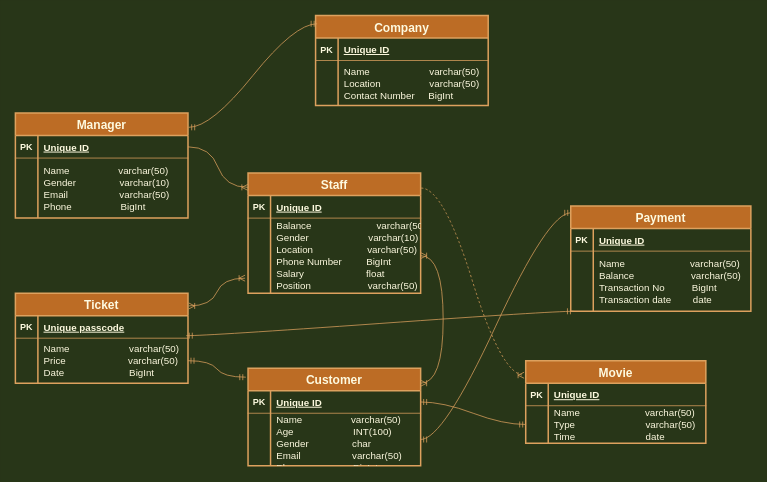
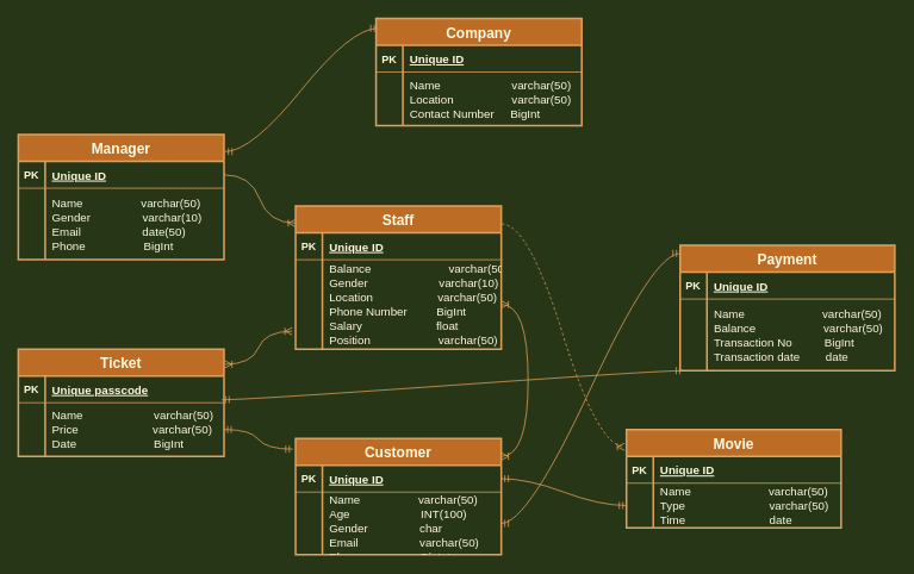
  <mxCell id="0" />
  <mxCell id="1" parent="0" />
  <mxCell id="2" value="Company" style="shape=table;startSize=30;container=1;collapsible=1;childLayout=tableLayout;fixedRows=1;rowLines=0;fontStyle=1;align=center;resizeLast=1;strokeWidth=2;fontSize=16;fillColor=#BC6C25;strokeColor=#DDA15E;fontColor=#FEFAE0;" parent="1" vertex="1"><mxGeometry x="420" y="20" width="230" height="120" as="geometry"><mxRectangle x="440" y="100" width="110" height="30" as="alternateBounds" /></mxGeometry></mxCell>
  <mxCell id="3" value="" style="shape=partialRectangle;collapsible=0;dropTarget=0;pointerEvents=0;fillColor=none;top=0;left=0;bottom=1;right=0;points=[[0,0.5],[1,0.5]];portConstraint=eastwest;strokeColor=#DDA15E;fontColor=#FEFAE0;" parent="2" vertex="1"><mxGeometry y="30" width="230" height="30" as="geometry" /></mxCell>
  <mxCell id="4" value="PK" style="shape=partialRectangle;connectable=0;fillColor=none;top=0;left=0;bottom=0;right=0;fontStyle=1;overflow=hidden;strokeColor=#DDA15E;fontColor=#FEFAE0;" parent="3" vertex="1"><mxGeometry width="30" height="30" as="geometry" /></mxCell>
  <mxCell id="5" value="Unique ID" style="shape=partialRectangle;connectable=0;fillColor=none;top=0;left=0;bottom=0;right=0;align=left;spacingLeft=6;fontStyle=5;overflow=hidden;fontSize=13;strokeColor=#DDA15E;fontColor=#FEFAE0;" parent="3" vertex="1"><mxGeometry x="30" width="200" height="30" as="geometry" /></mxCell>
  <mxCell id="6" value="" style="shape=partialRectangle;collapsible=0;dropTarget=0;pointerEvents=0;fillColor=none;top=0;left=0;bottom=0;right=0;points=[[0,0.5],[1,0.5]];portConstraint=eastwest;strokeColor=#DDA15E;fontColor=#FEFAE0;" parent="2" vertex="1"><mxGeometry y="60" width="230" height="60" as="geometry" /></mxCell>
  <mxCell id="7" value="" style="shape=partialRectangle;connectable=0;fillColor=none;top=0;left=0;bottom=0;right=0;editable=1;overflow=hidden;strokeColor=#DDA15E;fontColor=#FEFAE0;" parent="6" vertex="1"><mxGeometry width="30" height="60" as="geometry" /></mxCell>
  <mxCell id="8" value="Name                      varchar(50)&#10;Location                  varchar(50)&#10;Contact Number     BigInt" style="shape=partialRectangle;connectable=0;fillColor=none;top=0;left=0;bottom=0;right=0;align=left;spacingLeft=6;overflow=hidden;fontStyle=0;fontSize=13;strokeColor=#DDA15E;fontColor=#FEFAE0;" parent="6" vertex="1"><mxGeometry x="30" width="200" height="60" as="geometry" /></mxCell>
  <mxCell id="9" value="" style="group;fontColor=#FEFAE0;" parent="1" vertex="1" connectable="0"><mxGeometry x="20" y="150" width="230" height="140" as="geometry" /></mxCell>
  <mxCell id="10" value="Manager" style="shape=table;startSize=30;container=1;collapsible=1;childLayout=tableLayout;fixedRows=1;rowLines=0;fontStyle=1;align=center;resizeLast=1;strokeWidth=2;fontSize=16;fillColor=#BC6C25;strokeColor=#DDA15E;fontColor=#FEFAE0;" parent="9" vertex="1"><mxGeometry width="230" height="140" as="geometry"><mxRectangle width="100" height="30" as="alternateBounds" /></mxGeometry></mxCell>
  <mxCell id="11" value="" style="shape=partialRectangle;collapsible=0;dropTarget=0;pointerEvents=0;fillColor=none;top=0;left=0;bottom=1;right=0;points=[[0,0.5],[1,0.5]];portConstraint=eastwest;strokeColor=#DDA15E;fontColor=#FEFAE0;" parent="10" vertex="1"><mxGeometry y="30" width="230" height="30" as="geometry" /></mxCell>
  <mxCell id="12" value="PK" style="shape=partialRectangle;connectable=0;fillColor=none;top=0;left=0;bottom=0;right=0;fontStyle=1;overflow=hidden;strokeColor=#DDA15E;fontColor=#FEFAE0;" parent="11" vertex="1"><mxGeometry width="30" height="30" as="geometry" /></mxCell>
  <mxCell id="13" value="Unique ID" style="shape=partialRectangle;connectable=0;fillColor=none;top=0;left=0;bottom=0;right=0;align=left;spacingLeft=6;fontStyle=5;overflow=hidden;fontSize=13;strokeColor=#DDA15E;fontColor=#FEFAE0;" parent="11" vertex="1"><mxGeometry x="30" width="200" height="30" as="geometry" /></mxCell>
  <mxCell id="14" value="" style="shape=partialRectangle;collapsible=0;dropTarget=0;pointerEvents=0;fillColor=none;top=0;left=0;bottom=0;right=0;points=[[0,0.5],[1,0.5]];portConstraint=eastwest;strokeColor=#DDA15E;fontColor=#FEFAE0;" parent="10" vertex="1"><mxGeometry y="60" width="230" height="80" as="geometry" /></mxCell>
  <mxCell id="15" value="" style="shape=partialRectangle;connectable=0;fillColor=none;top=0;left=0;bottom=0;right=0;editable=1;overflow=hidden;strokeColor=#DDA15E;fontColor=#FEFAE0;" parent="14" vertex="1"><mxGeometry width="30" height="80" as="geometry" /></mxCell>
- <mxCell id="16" value="Name                  varchar(50)&#10;Gender                varchar(10)&#10;Email                   varchar(50)&#10;Phone                  BigInt" style="shape=partialRectangle;connectable=0;fillColor=none;top=0;left=0;bottom=0;right=0;align=left;spacingLeft=6;overflow=hidden;fontStyle=0;fontSize=13;strokeColor=#DDA15E;fontColor=#FEFAE0;" parent="14" vertex="1"><mxGeometry x="30" width="200" height="80" as="geometry" /></mxCell>
+ <mxCell id="16" value="Name                  varchar(50)&#10;Gender                varchar(10)&#10;Email                   date(50)&#10;Phone                  BigInt" style="shape=partialRectangle;connectable=0;fillColor=none;top=0;left=0;bottom=0;right=0;align=left;spacingLeft=6;overflow=hidden;fontStyle=0;fontSize=13;strokeColor=#DDA15E;fontColor=#FEFAE0;" parent="14" vertex="1"><mxGeometry x="30" width="200" height="80" as="geometry" /></mxCell>
  <mxCell id="17" value="" style="group;fontColor=#FEFAE0;" parent="1" vertex="1" connectable="0"><mxGeometry x="330" y="490" width="230" height="110" as="geometry" /></mxCell>
  <mxCell id="18" value="Customer" style="shape=table;startSize=30;container=1;collapsible=1;childLayout=tableLayout;fixedRows=1;rowLines=0;fontStyle=1;align=center;resizeLast=1;strokeWidth=2;fontSize=16;fillColor=#BC6C25;strokeColor=#DDA15E;fontColor=#FEFAE0;" parent="17" vertex="1"><mxGeometry width="230" height="130" as="geometry" /></mxCell>
  <mxCell id="19" value="" style="shape=partialRectangle;collapsible=0;dropTarget=0;pointerEvents=0;fillColor=none;top=0;left=0;bottom=1;right=0;points=[[0,0.5],[1,0.5]];portConstraint=eastwest;strokeColor=#DDA15E;fontColor=#FEFAE0;" parent="18" vertex="1"><mxGeometry y="30" width="230" height="30" as="geometry" /></mxCell>
  <mxCell id="20" value="PK" style="shape=partialRectangle;connectable=0;fillColor=none;top=0;left=0;bottom=0;right=0;fontStyle=1;overflow=hidden;strokeColor=#DDA15E;fontColor=#FEFAE0;" parent="19" vertex="1"><mxGeometry width="30" height="30" as="geometry" /></mxCell>
  <mxCell id="21" value="Unique ID" style="shape=partialRectangle;connectable=0;fillColor=none;top=0;left=0;bottom=0;right=0;align=left;spacingLeft=6;fontStyle=5;overflow=hidden;fontSize=13;strokeColor=#DDA15E;fontColor=#FEFAE0;" parent="19" vertex="1"><mxGeometry x="30" width="200" height="30" as="geometry" /></mxCell>
  <mxCell id="22" value="" style="shape=partialRectangle;collapsible=0;dropTarget=0;pointerEvents=0;fillColor=none;top=0;left=0;bottom=0;right=0;points=[[0,0.5],[1,0.5]];portConstraint=eastwest;strokeColor=#DDA15E;fontColor=#FEFAE0;" parent="18" vertex="1"><mxGeometry y="60" width="230" height="70" as="geometry" /></mxCell>
  <mxCell id="23" value="" style="shape=partialRectangle;connectable=0;fillColor=none;top=0;left=0;bottom=0;right=0;editable=1;overflow=hidden;strokeColor=#DDA15E;fontColor=#FEFAE0;" parent="22" vertex="1"><mxGeometry width="30" height="70" as="geometry" /></mxCell>
  <mxCell id="24" value="Name                  varchar(50)&#10;Age                      INT(100)&#10;Gender                char&#10;Email                   varchar(50)&#10;Phone                  BigInt" style="shape=partialRectangle;connectable=0;fillColor=none;top=0;left=0;bottom=0;right=0;align=left;spacingLeft=6;overflow=hidden;fontStyle=0;fontSize=13;strokeColor=#DDA15E;fontColor=#FEFAE0;" parent="22" vertex="1"><mxGeometry x="30" width="200" height="70" as="geometry" /></mxCell>
  <mxCell id="25" value="Ticket" style="shape=table;startSize=30;container=1;collapsible=1;childLayout=tableLayout;fixedRows=1;rowLines=0;fontStyle=1;align=center;resizeLast=1;strokeWidth=2;fontSize=16;fillColor=#BC6C25;strokeColor=#DDA15E;fontColor=#FEFAE0;" parent="1" vertex="1"><mxGeometry x="20" y="390" width="230" height="120" as="geometry" /></mxCell>
  <mxCell id="26" value="" style="shape=partialRectangle;collapsible=0;dropTarget=0;pointerEvents=0;fillColor=none;top=0;left=0;bottom=1;right=0;points=[[0,0.5],[1,0.5]];portConstraint=eastwest;strokeColor=#DDA15E;fontColor=#FEFAE0;" parent="25" vertex="1"><mxGeometry y="30" width="230" height="30" as="geometry" /></mxCell>
  <mxCell id="27" value="PK" style="shape=partialRectangle;connectable=0;fillColor=none;top=0;left=0;bottom=0;right=0;fontStyle=1;overflow=hidden;strokeColor=#DDA15E;fontColor=#FEFAE0;" parent="26" vertex="1"><mxGeometry width="30" height="30" as="geometry" /></mxCell>
  <mxCell id="28" value="Unique passcode" style="shape=partialRectangle;connectable=0;fillColor=none;top=0;left=0;bottom=0;right=0;align=left;spacingLeft=6;fontStyle=5;overflow=hidden;fontSize=13;strokeColor=#DDA15E;fontColor=#FEFAE0;" parent="26" vertex="1"><mxGeometry x="30" width="200" height="30" as="geometry" /></mxCell>
  <mxCell id="29" value="" style="shape=partialRectangle;collapsible=0;dropTarget=0;pointerEvents=0;fillColor=none;top=0;left=0;bottom=0;right=0;points=[[0,0.5],[1,0.5]];portConstraint=eastwest;strokeColor=#DDA15E;fontColor=#FEFAE0;" parent="25" vertex="1"><mxGeometry y="60" width="230" height="60" as="geometry" /></mxCell>
  <mxCell id="30" value="" style="shape=partialRectangle;connectable=0;fillColor=none;top=0;left=0;bottom=0;right=0;editable=1;overflow=hidden;strokeColor=#DDA15E;fontColor=#FEFAE0;" parent="29" vertex="1"><mxGeometry width="30" height="60" as="geometry" /></mxCell>
  <mxCell id="31" value="Name                      varchar(50)&#10;Price                       varchar(50)&#10;Date                        BigInt" style="shape=partialRectangle;connectable=0;fillColor=none;top=0;left=0;bottom=0;right=0;align=left;spacingLeft=6;overflow=hidden;fontStyle=0;fontSize=13;strokeColor=#DDA15E;fontColor=#FEFAE0;" parent="29" vertex="1"><mxGeometry x="30" width="200" height="60" as="geometry" /></mxCell>
  <mxCell id="32" value="Staff" style="shape=table;startSize=30;container=1;collapsible=1;childLayout=tableLayout;fixedRows=1;rowLines=0;fontStyle=1;align=center;resizeLast=1;strokeWidth=2;fontSize=16;fillColor=#BC6C25;strokeColor=#DDA15E;fontColor=#FEFAE0;" parent="1" vertex="1"><mxGeometry x="330" y="230" width="230" height="160" as="geometry" /></mxCell>
  <mxCell id="33" value="" style="shape=partialRectangle;collapsible=0;dropTarget=0;pointerEvents=0;fillColor=none;top=0;left=0;bottom=1;right=0;points=[[0,0.5],[1,0.5]];portConstraint=eastwest;strokeColor=#DDA15E;fontColor=#FEFAE0;" parent="32" vertex="1"><mxGeometry y="30" width="230" height="30" as="geometry" /></mxCell>
  <mxCell id="34" value="PK" style="shape=partialRectangle;connectable=0;fillColor=none;top=0;left=0;bottom=0;right=0;fontStyle=1;overflow=hidden;strokeColor=#DDA15E;fontColor=#FEFAE0;" parent="33" vertex="1"><mxGeometry width="30" height="30" as="geometry" /></mxCell>
  <mxCell id="35" value="Unique ID" style="shape=partialRectangle;connectable=0;fillColor=none;top=0;left=0;bottom=0;right=0;align=left;spacingLeft=6;fontStyle=5;overflow=hidden;fontSize=13;strokeColor=#DDA15E;fontColor=#FEFAE0;" parent="33" vertex="1"><mxGeometry x="30" width="200" height="30" as="geometry" /></mxCell>
  <mxCell id="36" value="" style="shape=partialRectangle;collapsible=0;dropTarget=0;pointerEvents=0;fillColor=none;top=0;left=0;bottom=0;right=0;points=[[0,0.5],[1,0.5]];portConstraint=eastwest;strokeColor=#DDA15E;fontColor=#FEFAE0;" parent="32" vertex="1"><mxGeometry y="60" width="230" height="100" as="geometry" /></mxCell>
  <mxCell id="37" value="" style="shape=partialRectangle;connectable=0;fillColor=none;top=0;left=0;bottom=0;right=0;editable=1;overflow=hidden;strokeColor=#DDA15E;fontColor=#FEFAE0;" parent="36" vertex="1"><mxGeometry width="30" height="100" as="geometry" /></mxCell>
  <mxCell id="38" value="Balance                        varchar(50)&#10;Gender                      varchar(10)&#10;Location                    varchar(50)&#10;Phone Number         BigInt&#10;Salary                       float&#10;Position                     varchar(50)" style="shape=partialRectangle;connectable=0;fillColor=none;top=0;left=0;bottom=0;right=0;align=left;spacingLeft=6;overflow=hidden;fontStyle=0;fontSize=13;strokeColor=#DDA15E;fontColor=#FEFAE0;" parent="36" vertex="1"><mxGeometry x="30" width="200" height="100" as="geometry" /></mxCell>
  <mxCell id="39" value="Movie" style="shape=table;startSize=30;container=1;collapsible=1;childLayout=tableLayout;fixedRows=1;rowLines=0;fontStyle=1;align=center;resizeLast=1;strokeWidth=2;fontSize=16;fillColor=#BC6C25;strokeColor=#DDA15E;fontColor=#FEFAE0;" parent="1" vertex="1"><mxGeometry x="700" y="480" width="240" height="110" as="geometry" /></mxCell>
  <mxCell id="40" value="" style="shape=partialRectangle;collapsible=0;dropTarget=0;pointerEvents=0;fillColor=none;top=0;left=0;bottom=1;right=0;points=[[0,0.5],[1,0.5]];portConstraint=eastwest;strokeColor=#DDA15E;fontColor=#FEFAE0;" parent="39" vertex="1"><mxGeometry y="30" width="240" height="30" as="geometry" /></mxCell>
  <mxCell id="41" value="PK" style="shape=partialRectangle;connectable=0;fillColor=none;top=0;left=0;bottom=0;right=0;fontStyle=1;overflow=hidden;strokeColor=#DDA15E;fontColor=#FEFAE0;" parent="40" vertex="1"><mxGeometry width="30" height="30" as="geometry" /></mxCell>
  <mxCell id="42" value="Unique ID" style="shape=partialRectangle;connectable=0;fillColor=none;top=0;left=0;bottom=0;right=0;align=left;spacingLeft=6;fontStyle=5;overflow=hidden;fontSize=13;strokeColor=#DDA15E;fontColor=#FEFAE0;" parent="40" vertex="1"><mxGeometry x="30" width="210" height="30" as="geometry" /></mxCell>
  <mxCell id="43" value="" style="shape=partialRectangle;collapsible=0;dropTarget=0;pointerEvents=0;fillColor=none;top=0;left=0;bottom=0;right=0;points=[[0,0.5],[1,0.5]];portConstraint=eastwest;strokeColor=#DDA15E;fontColor=#FEFAE0;" parent="39" vertex="1"><mxGeometry y="60" width="240" height="50" as="geometry" /></mxCell>
  <mxCell id="44" value="" style="shape=partialRectangle;connectable=0;fillColor=none;top=0;left=0;bottom=0;right=0;editable=1;overflow=hidden;strokeColor=#DDA15E;fontColor=#FEFAE0;" parent="43" vertex="1"><mxGeometry width="30" height="50" as="geometry" /></mxCell>
  <mxCell id="45" value="Name                        varchar(50)&#10;Type                          varchar(50)&#10;Time                          date&#10;" style="shape=partialRectangle;connectable=0;fillColor=none;top=0;left=0;bottom=0;right=0;align=left;spacingLeft=6;overflow=hidden;fontStyle=0;fontSize=13;strokeColor=#DDA15E;fontColor=#FEFAE0;" parent="43" vertex="1"><mxGeometry x="30" width="210" height="50" as="geometry" /></mxCell>
  <mxCell id="46" value="Payment" style="shape=table;startSize=30;container=1;collapsible=1;childLayout=tableLayout;fixedRows=1;rowLines=0;fontStyle=1;align=center;resizeLast=1;strokeWidth=2;fontSize=16;fillColor=#BC6C25;strokeColor=#DDA15E;fontColor=#FEFAE0;" parent="1" vertex="1"><mxGeometry x="760" y="274" width="240" height="140" as="geometry" /></mxCell>
  <mxCell id="47" value="" style="shape=partialRectangle;collapsible=0;dropTarget=0;pointerEvents=0;fillColor=none;top=0;left=0;bottom=1;right=0;points=[[0,0.5],[1,0.5]];portConstraint=eastwest;strokeColor=#DDA15E;fontColor=#FEFAE0;" parent="46" vertex="1"><mxGeometry y="30" width="240" height="30" as="geometry" /></mxCell>
  <mxCell id="48" value="PK" style="shape=partialRectangle;connectable=0;fillColor=none;top=0;left=0;bottom=0;right=0;fontStyle=1;overflow=hidden;strokeColor=#DDA15E;fontColor=#FEFAE0;" parent="47" vertex="1"><mxGeometry width="30" height="30" as="geometry" /></mxCell>
  <mxCell id="49" value="Unique ID" style="shape=partialRectangle;connectable=0;fillColor=none;top=0;left=0;bottom=0;right=0;align=left;spacingLeft=6;fontStyle=5;overflow=hidden;fontSize=13;strokeColor=#DDA15E;fontColor=#FEFAE0;" parent="47" vertex="1"><mxGeometry x="30" width="210" height="30" as="geometry" /></mxCell>
  <mxCell id="50" value="" style="shape=partialRectangle;collapsible=0;dropTarget=0;pointerEvents=0;fillColor=none;top=0;left=0;bottom=0;right=0;points=[[0,0.5],[1,0.5]];portConstraint=eastwest;strokeColor=#DDA15E;fontColor=#FEFAE0;" parent="46" vertex="1"><mxGeometry y="60" width="240" height="80" as="geometry" /></mxCell>
  <mxCell id="51" value="" style="shape=partialRectangle;connectable=0;fillColor=none;top=0;left=0;bottom=0;right=0;editable=1;overflow=hidden;strokeColor=#DDA15E;fontColor=#FEFAE0;" parent="50" vertex="1"><mxGeometry width="30" height="80" as="geometry" /></mxCell>
  <mxCell id="52" value="Name                        varchar(50)&#10;Balance                     varchar(50)&#10;Transaction No          BigInt&#10;Transaction date        date" style="shape=partialRectangle;connectable=0;fillColor=none;top=0;left=0;bottom=0;right=0;align=left;spacingLeft=6;overflow=hidden;fontStyle=0;fontSize=13;strokeColor=#DDA15E;fontColor=#FEFAE0;" parent="50" vertex="1"><mxGeometry x="30" width="210" height="80" as="geometry" /></mxCell>
  <mxCell id="53" value="" style="edgeStyle=entityRelationEdgeStyle;fontSize=12;html=1;endArrow=ERmandOne;startArrow=ERmandOne;entryX=0.009;entryY=0.092;entryDx=0;entryDy=0;entryPerimeter=0;exitX=1.004;exitY=0.136;exitDx=0;exitDy=0;exitPerimeter=0;strokeColor=#DDA15E;fontColor=#FEFAE0;labelBackgroundColor=#283618;curved=1;" parent="1" source="10" target="2" edge="1"><mxGeometry width="100" height="100" relative="1" as="geometry"><mxPoint x="170" y="120" as="sourcePoint" /><mxPoint x="270" y="20" as="targetPoint" /></mxGeometry></mxCell>
  <mxCell id="54" value="" style="edgeStyle=entityRelationEdgeStyle;fontSize=12;html=1;endArrow=ERoneToMany;startArrow=ERoneToMany;exitX=1.004;exitY=0.142;exitDx=0;exitDy=0;exitPerimeter=0;entryX=-0.017;entryY=0.8;entryDx=0;entryDy=0;entryPerimeter=0;strokeColor=#DDA15E;fontColor=#FEFAE0;labelBackgroundColor=#283618;curved=1;" parent="1" source="25" target="36" edge="1"><mxGeometry width="100" height="100" relative="1" as="geometry"><mxPoint x="320" y="410" as="sourcePoint" /><mxPoint x="420" y="310" as="targetPoint" /></mxGeometry></mxCell>
  <mxCell id="55" value="" style="edgeStyle=entityRelationEdgeStyle;fontSize=12;html=1;endArrow=ERoneToMany;startArrow=ERoneToMany;exitX=1;exitY=0.154;exitDx=0;exitDy=0;exitPerimeter=0;strokeColor=#DDA15E;fontColor=#FEFAE0;labelBackgroundColor=#283618;curved=1;" parent="1" source="18" target="36" edge="1"><mxGeometry width="100" height="100" relative="1" as="geometry"><mxPoint x="590" y="500" as="sourcePoint" /><mxPoint x="690" y="400" as="targetPoint" /></mxGeometry></mxCell>
  <mxCell id="56" value="" style="edgeStyle=entityRelationEdgeStyle;fontSize=12;html=1;endArrow=ERmandOne;startArrow=ERmandOne;entryX=-0.013;entryY=0.092;entryDx=0;entryDy=0;entryPerimeter=0;exitX=1;exitY=0.5;exitDx=0;exitDy=0;strokeColor=#DDA15E;fontColor=#FEFAE0;labelBackgroundColor=#283618;curved=1;" parent="1" source="29" target="18" edge="1"><mxGeometry width="100" height="100" relative="1" as="geometry"><mxPoint x="230" y="608" as="sourcePoint" /><mxPoint x="311.15" y="480" as="targetPoint" /></mxGeometry></mxCell>
  <mxCell id="57" value="" style="edgeStyle=entityRelationEdgeStyle;fontSize=12;html=1;endArrow=ERmandOne;startArrow=ERmandOne;entryX=0;entryY=0.064;entryDx=0;entryDy=0;entryPerimeter=0;exitX=1;exitY=0.5;exitDx=0;exitDy=0;strokeColor=#DDA15E;fontColor=#FEFAE0;labelBackgroundColor=#283618;curved=1;" parent="1" source="22" target="46" edge="1"><mxGeometry width="100" height="100" relative="1" as="geometry"><mxPoint x="630" y="590" as="sourcePoint" /><mxPoint x="667.01" y="561.96" as="targetPoint" /></mxGeometry></mxCell>
  <mxCell id="58" value="" style="edgeStyle=entityRelationEdgeStyle;fontSize=12;html=1;endArrow=ERmandOne;startArrow=ERmandOne;entryX=0;entryY=0.5;entryDx=0;entryDy=0;exitX=1;exitY=0.5;exitDx=0;exitDy=0;strokeColor=#DDA15E;fontColor=#FEFAE0;labelBackgroundColor=#283618;curved=1;" parent="1" source="19" target="43" edge="1"><mxGeometry width="100" height="100" relative="1" as="geometry"><mxPoint x="610" y="550" as="sourcePoint" /><mxPoint x="687.01" y="571.96" as="targetPoint" /></mxGeometry></mxCell>
  <mxCell id="59" value="" style="edgeStyle=entityRelationEdgeStyle;fontSize=12;html=1;endArrow=ERmandOne;startArrow=ERmandOne;exitX=0.99;exitY=-0.056;exitDx=0;exitDy=0;exitPerimeter=0;entryX=0.015;entryY=1.002;entryDx=0;entryDy=0;entryPerimeter=0;strokeColor=#DDA15E;fontColor=#FEFAE0;labelBackgroundColor=#283618;curved=1;" parent="1" source="29" target="50" edge="1"><mxGeometry width="100" height="100" relative="1" as="geometry"><mxPoint x="251" y="470" as="sourcePoint" /><mxPoint x="750" y="390" as="targetPoint" /></mxGeometry></mxCell>
  <mxCell id="60" value="" style="edgeStyle=entityRelationEdgeStyle;fontSize=12;html=1;endArrow=ERoneToMany;entryX=-0.009;entryY=0.176;entryDx=0;entryDy=0;entryPerimeter=0;exitX=1.003;exitY=0.125;exitDx=0;exitDy=0;exitPerimeter=0;strokeColor=#DDA15E;fontColor=#FEFAE0;labelBackgroundColor=#283618;curved=1;dashed=1;" parent="1" source="32" target="39" edge="1"><mxGeometry width="100" height="100" relative="1" as="geometry"><mxPoint x="610" y="490" as="sourcePoint" /><mxPoint x="710" y="390" as="targetPoint" /></mxGeometry></mxCell>
  <mxCell id="61" value="" style="edgeStyle=entityRelationEdgeStyle;fontSize=12;html=1;endArrow=ERoneToMany;exitX=1;exitY=0.5;exitDx=0;exitDy=0;entryX=-0.001;entryY=0.119;entryDx=0;entryDy=0;entryPerimeter=0;strokeColor=#DDA15E;fontColor=#FEFAE0;labelBackgroundColor=#283618;curved=1;" parent="1" source="11" target="32" edge="1"><mxGeometry width="100" height="100" relative="1" as="geometry"><mxPoint x="220" y="350" as="sourcePoint" /><mxPoint x="320" y="250" as="targetPoint" /></mxGeometry></mxCell>
